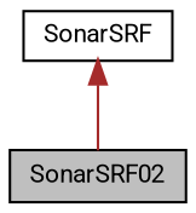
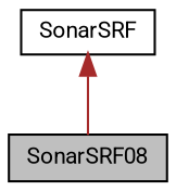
  digraph {
    fontname=Roboto
    node [color=black fontname=Roboto fontsize=10 shape=record style=filled]
-   n1 [fillcolor=grey75 fontcolor=black height=0.2 label=SonarSRF02 width=0.4]
+   n1 [fillcolor=grey75 fontcolor=black height=0.2 label=SonarSRF08 width=0.4]
    n2 [fillcolor=white height=0.2 label=SonarSRF width=0.4]
    n2 -> n1 [color=brown dir=back fontname=Roboto fontsize=10 labelfontname=Helvetica labelfontsize=10 style=solid]
  }
